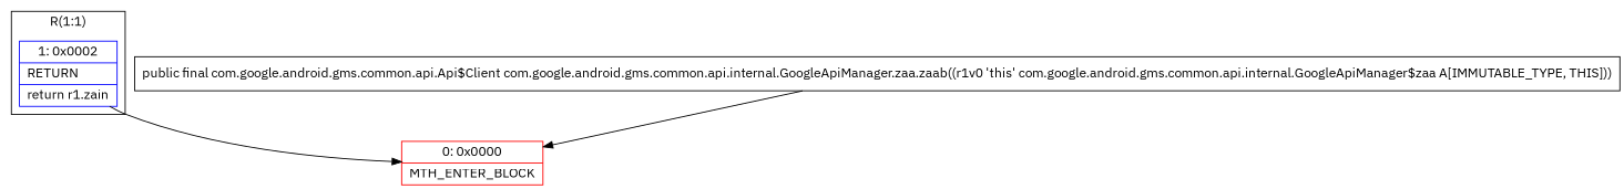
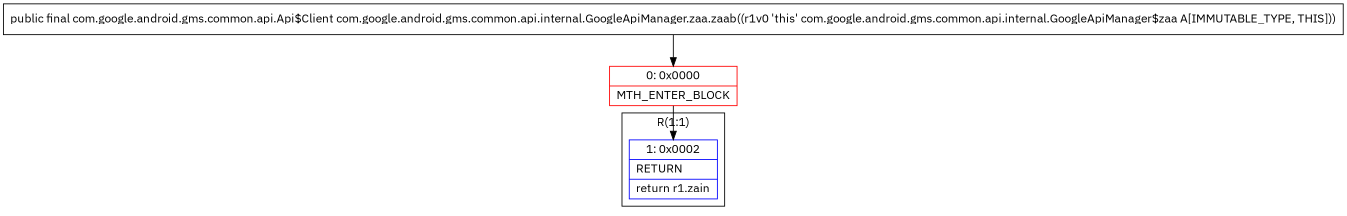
  digraph {
    fontname="IBM Plex Sans"
    node [shape=record fontname="IBM Plex Sans"]
    edge [fontname="IBM Plex Sans"]
    n1 [color=blue label="{1\:\ 0x0002|RETURN\l|return r1.zain\l}"]
    n2 [color=red label="{0\:\ 0x0000|MTH_ENTER_BLOCK\l}"]
    n3 [label="{public final com.google.android.gms.common.api.Api$Client com.google.android.gms.common.api.internal.GoogleApiManager.zaa.zaab((r1v0 'this' com.google.android.gms.common.api.internal.GoogleApiManager$zaa A[IMMUTABLE_TYPE, THIS])) }"]
    subgraph cluster_1 {
      label="R(1:1)"
      n1
    }
-   n1 -> n2
+   n2 -> n1
    n3 -> n2
  }
